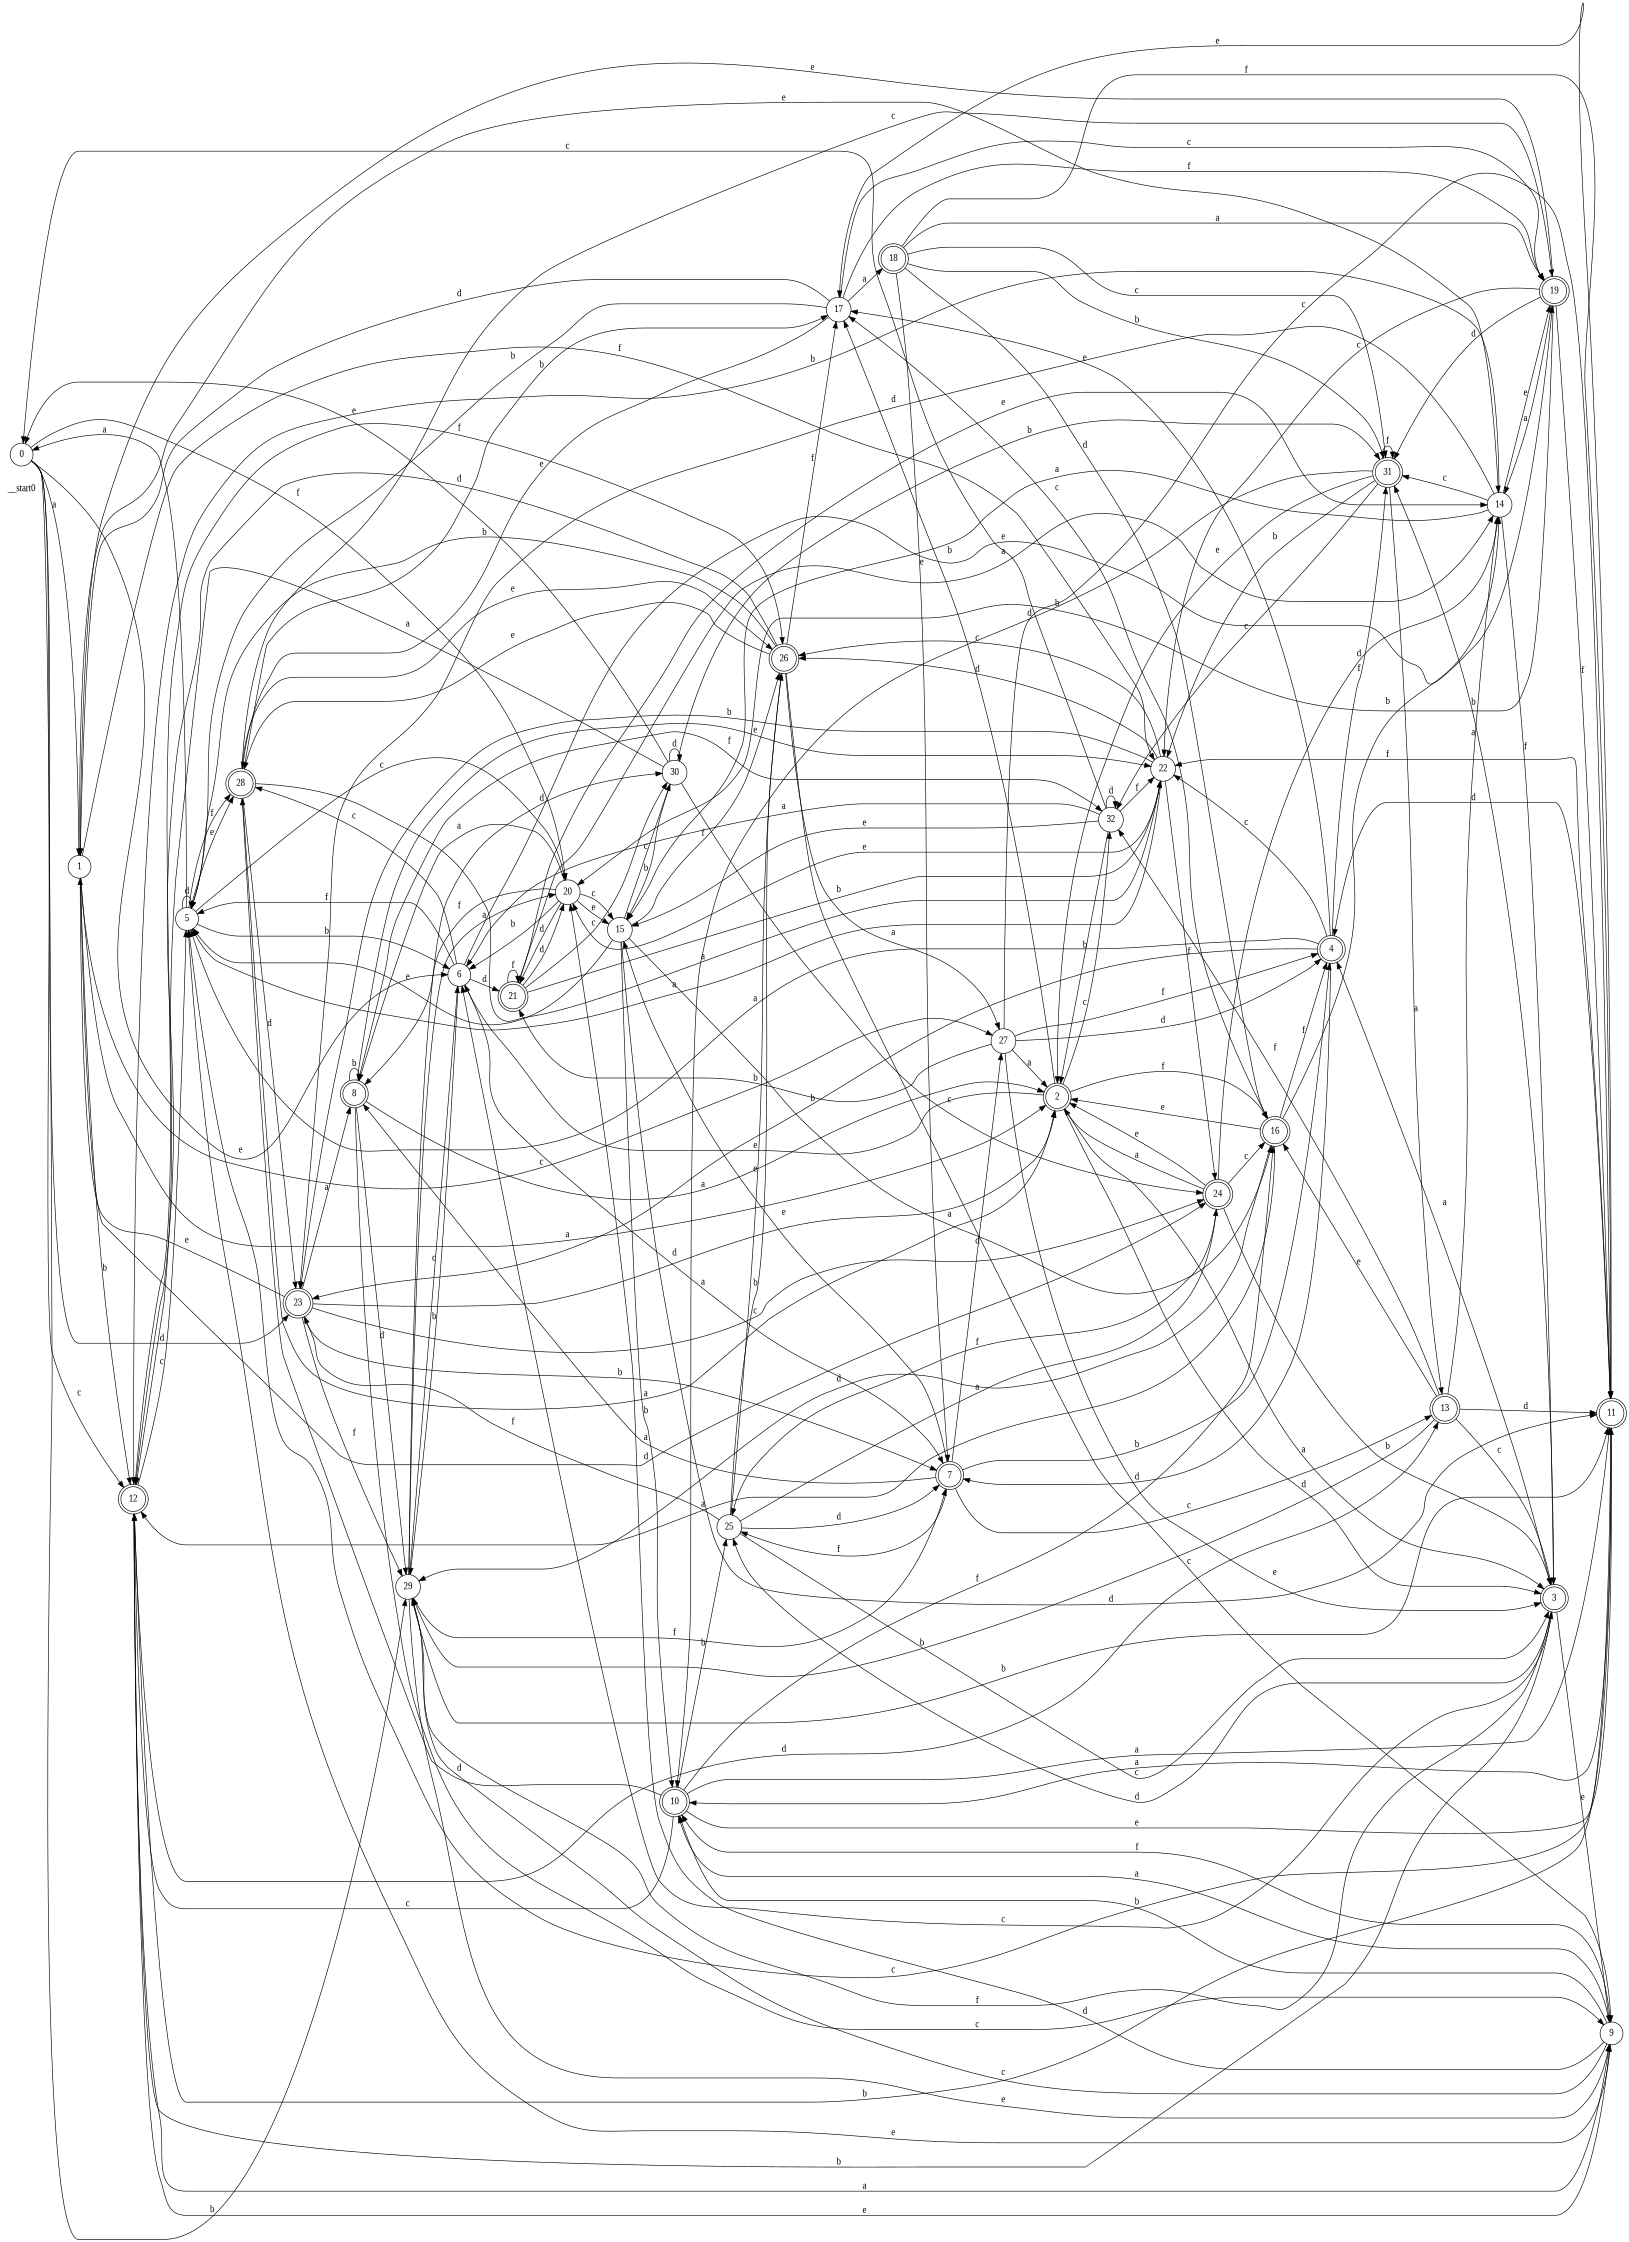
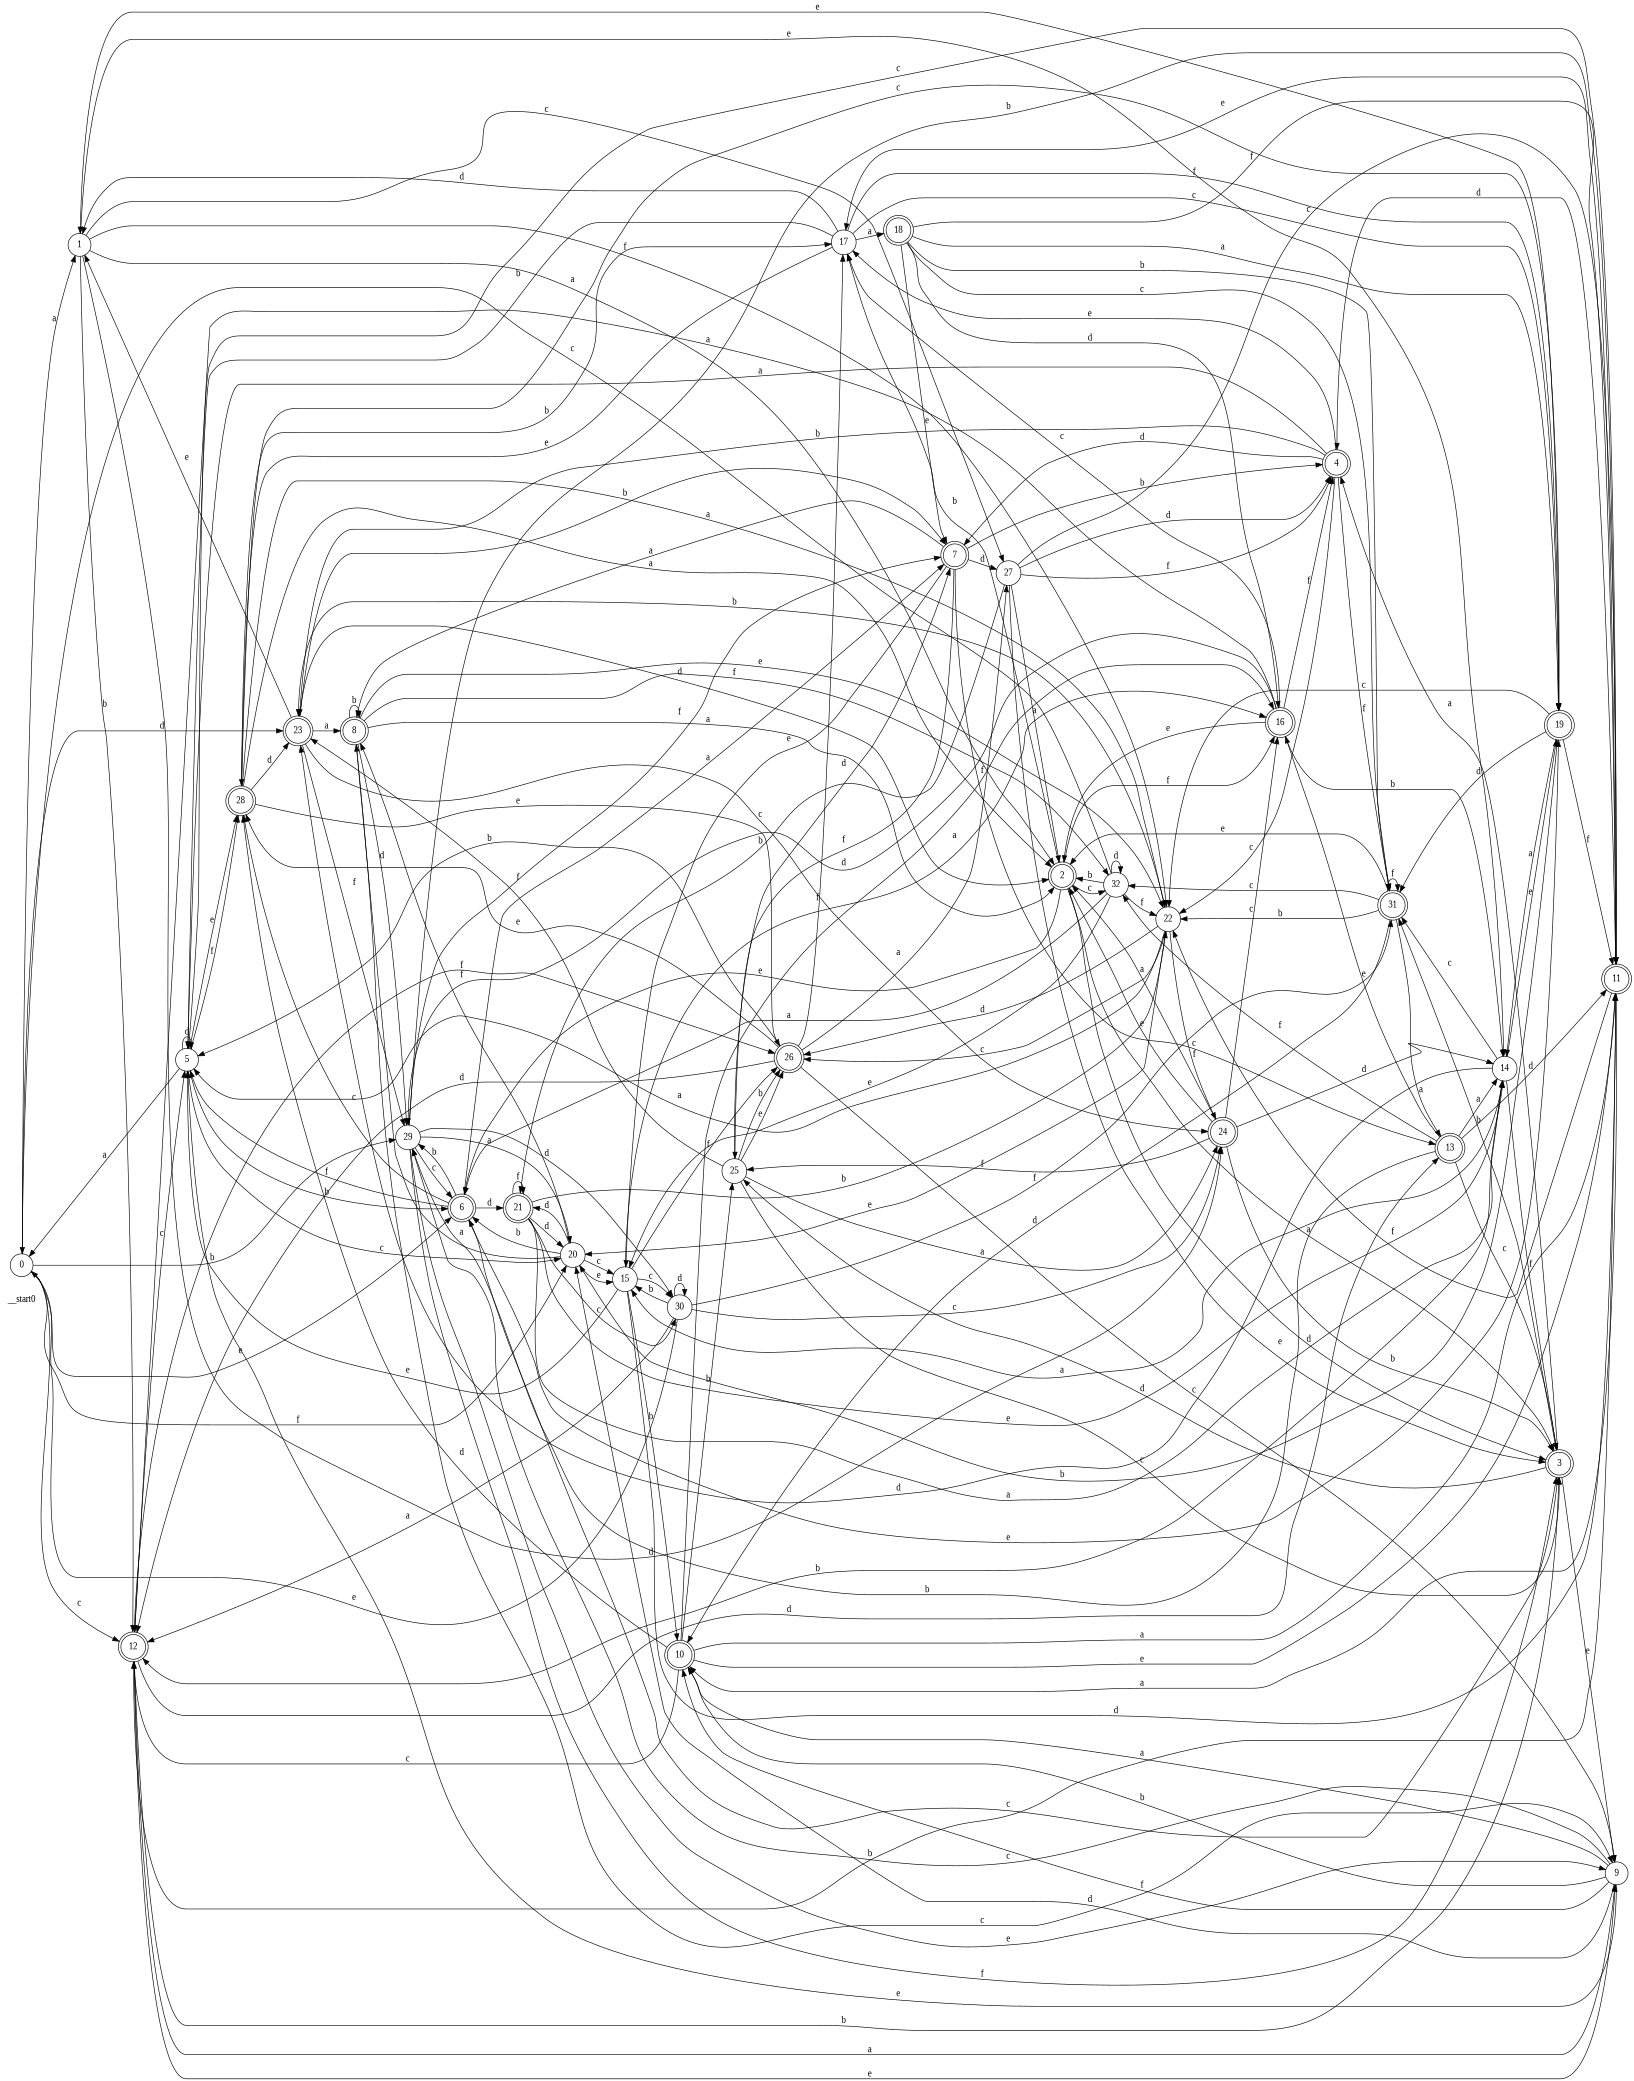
  digraph {
    fontname="Liberation Serif"
    rankdir=LR
    node [fontname="Liberation Serif" shape=doublecircle color=black fillcolor=white style="rounded,filled"]
    edge [fontname="Liberation Serif"]
    __start0 [shape=none color="" fillcolor="" style=""]
    n2 [label=0 shape=circle style=filled]
    n3 [label=1 shape=circle style=filled]
-   n4 [label=6 shape=circle style=filled]
+   n4 [label=6 style=filled]
    n5 [label=12]
    n6 [label=20 shape=circle style=filled]
    n7 [label=23]
    n8 [label=29 shape=circle style=filled]
    n9 [label=2]
    n10 [label=14 shape=circle style=filled]
    n11 [label=22 shape=circle style=filled]
    n12 [label=24]
    n13 [label=27 shape=circle style=filled]
    n14 [label=5 shape=circle style=filled]
    n15 [label=7]
    n16 [label=28]
    n17 [label=19]
    n18 [label=21]
    n19 [label=3]
    n20 [label=9 shape=circle style=filled]
    n21 [label=13]
    n22 [label=26]
    n23 [label=8]
    n24 [label=15 shape=circle style=filled]
    n25 [label=11]
    n26 [label=30 shape=circle style=filled]
    n27 [label=16]
    n28 [label=17 shape=circle style=filled]
    n29 [label=32 shape=circle style=filled]
    n30 [label=31]
    n31 [label=25 shape=circle style=filled]
    n32 [label=4]
    n33 [label=18]
    n34 [label=10]
    n2 -> n3 [label=a]
    n2 -> n4 [label=e]
    n2 -> n5 [label=c]
    n2 -> n6 [label=f]
    n2 -> n7 [label=d]
    n2 -> n8 [label=b]
    n3 -> n5 [label=b]
    n3 -> n9 [label=a]
    n3 -> n10 [label=e]
    n3 -> n11 [label=f]
    n3 -> n12 [label=d]
    n3 -> n13 [label=c]
    n4 -> n8 [label=b]
    n4 -> n14 [label=f]
    n4 -> n15 [label=a]
    n4 -> n16 [label=c]
    n4 -> n17 [label=e]
    n4 -> n18 [label=d]
    n5 -> n14 [label=c]
    n5 -> n19 [label=b]
    n5 -> n20 [label=a]
    n5 -> n20 [label=e]
    n5 -> n21 [label=d]
    n5 -> n22 [label=f]
    n6 -> n4 [label=b]
    n6 -> n18 [label=d]
    n6 -> n23 [label=a]
    n6 -> n23 [label=f]
    n6 -> n24 [label=c]
    n6 -> n24 [label=e]
    n7 -> n3 [label=e]
    n7 -> n8 [label=f]
    n7 -> n9 [label=d]
    n7 -> n12 [label=c]
    n7 -> n15 [label=b]
    n7 -> n23 [label=a]
    n8 -> n4 [label=c]
    n8 -> n6 [label=a]
    n8 -> n15 [label=f]
    n8 -> n20 [label=e]
    n8 -> n25 [label=b]
    n8 -> n26 [label=d]
    n9 -> n4 [label=e]
    n9 -> n19 [label=a]
    n9 -> n19 [label=d]
    n9 -> n27 [label=f]
    n9 -> n28 [label=b]
    n9 -> n29 [label=c]
    n10 -> n5 [label=b]
    n10 -> n7 [label=d]
    n10 -> n17 [label=e]
    n10 -> n19 [label=f]
    n10 -> n24 [label=a]
    n10 -> n30 [label=c]
    n11 -> n6 [label=e]
    n11 -> n7 [label=b]
    n11 -> n12 [label=f]
    n11 -> n14 [label=a]
    n11 -> n22 [label=c]
    n11 -> n22 [label=d]
    n12 -> n9 [label=a]
    n12 -> n9 [label=e]
    n12 -> n10 [label=d]
    n12 -> n19 [label=b]
    n12 -> n27 [label=c]
    n12 -> n31 [label=f]
    n13 -> n9 [label=a]
    n13 -> n18 [label=b]
    n13 -> n19 [label=e]
    n13 -> n25 [label=c]
    n13 -> n32 [label=d]
    n13 -> n32 [label=f]
    n14 -> n2 [label=a]
    n14 -> n4 [label=b]
    n14 -> n6 [label=c]
    n14 -> n14 [label=d]
    n14 -> n16 [label=e]
    n14 -> n16 [label=f]
    n15 -> n13 [label=d]
    n15 -> n21 [label=c]
    n15 -> n23 [label=a]
    n15 -> n24 [label=e]
    n15 -> n31 [label=f]
    n15 -> n32 [label=b]
    n16 -> n7 [label=d]
    n16 -> n9 [label=a]
    n16 -> n11 [label=a]
    n16 -> n17 [label=c]
    n16 -> n22 [label=e]
    n16 -> n28 [label=b]
    n17 -> n3 [label=e]
    n17 -> n6 [label=b]
    n17 -> n10 [label=a]
    n17 -> n11 [label=c]
    n17 -> n25 [label=f]
    n17 -> n30 [label=d]
    n18 -> n6 [label=d]
    n18 -> n10 [label=a]
    n18 -> n10 [label=e]
    n18 -> n11 [label=b]
    n18 -> n18 [label=f]
    n18 -> n26 [label=c]
    n19 -> n4 [label=c]
-   n19 -> n8 [label=f]
+   n8 -> n19 [label=f]
    n19 -> n20 [label=e]
    n19 -> n30 [label=b]
    n19 -> n31 [label=d]
    n19 -> n32 [label=a]
    n20 -> n6 [label=d]
    n20 -> n8 [label=c]
    n20 -> n14 [label=e]
    n20 -> n34 [label=a]
    n20 -> n34 [label=b]
    n20 -> n34 [label=f]
    n21 -> n8 [label=b]
    n21 -> n10 [label=a]
    n21 -> n19 [label=c]
    n21 -> n25 [label=d]
    n21 -> n27 [label=e]
    n21 -> n29 [label=f]
    n22 -> n5 [label=d]
    n22 -> n13 [label=a]
    n22 -> n14 [label=b]
    n22 -> n16 [label=e]
    n22 -> n20 [label=c]
    n22 -> n28 [label=f]
    n23 -> n8 [label=d]
    n23 -> n9 [label=a]
    n23 -> n11 [label=e]
    n23 -> n20 [label=c]
    n23 -> n23 [label=b]
    n23 -> n29 [label=f]
    n24 -> n14 [label=e]
    n24 -> n22 [label=f]
    n24 -> n25 [label=d]
    n24 -> n26 [label=c]
    n24 -> n27 [label=a]
    n24 -> n34 [label=b]
    n25 -> n5 [label=b]
    n25 -> n11 [label=f]
    n25 -> n14 [label=c]
    n25 -> n28 [label=e]
    n25 -> n32 [label=d]
    n25 -> n34 [label=a]
    n26 -> n2 [label=e]
    n26 -> n5 [label=a]
    n26 -> n12 [label=c]
    n26 -> n24 [label=b]
    n26 -> n26 [label=d]
-   n26 -> n30 [label=b]
+   n26 -> n30 [label=f]
    n27 -> n5 [label=a]
    n27 -> n8 [label=d]
    n27 -> n9 [label=e]
    n27 -> n10 [label=b]
    n27 -> n28 [label=c]
    n27 -> n32 [label=f]
    n28 -> n3 [label=d]
    n28 -> n14 [label=b]
    n28 -> n16 [label=e]
    n28 -> n17 [label=c]
    n28 -> n17 [label=f]
    n28 -> n33 [label=a]
    n29 -> n2 [label=c]
    n29 -> n4 [label=a]
    n29 -> n9 [label=b]
    n29 -> n11 [label=f]
    n29 -> n24 [label=e]
    n29 -> n29 [label=d]
    n30 -> n9 [label=e]
    n30 -> n11 [label=b]
    n30 -> n21 [label=a]
    n30 -> n29 [label=c]
    n30 -> n30 [label=f]
    n30 -> n34 [label=d]
    n31 -> n7 [label=f]
    n31 -> n12 [label=a]
    n31 -> n15 [label=d]
    n31 -> n19 [label=c]
    n31 -> n22 [label=b]
    n31 -> n22 [label=e]
    n32 -> n7 [label=b]
    n32 -> n11 [label=c]
    n32 -> n14 [label=a]
    n32 -> n15 [label=d]
    n32 -> n28 [label=e]
    n32 -> n30 [label=f]
    n33 -> n15 [label=e]
    n33 -> n17 [label=a]
    n33 -> n25 [label=f]
    n33 -> n27 [label=d]
    n33 -> n30 [label=b]
    n33 -> n30 [label=c]
    n34 -> n5 [label=c]
    n34 -> n16 [label=d]
    n34 -> n25 [label=a]
    n34 -> n25 [label=e]
    n34 -> n27 [label=f]
    n34 -> n31 [label=b]
  }
